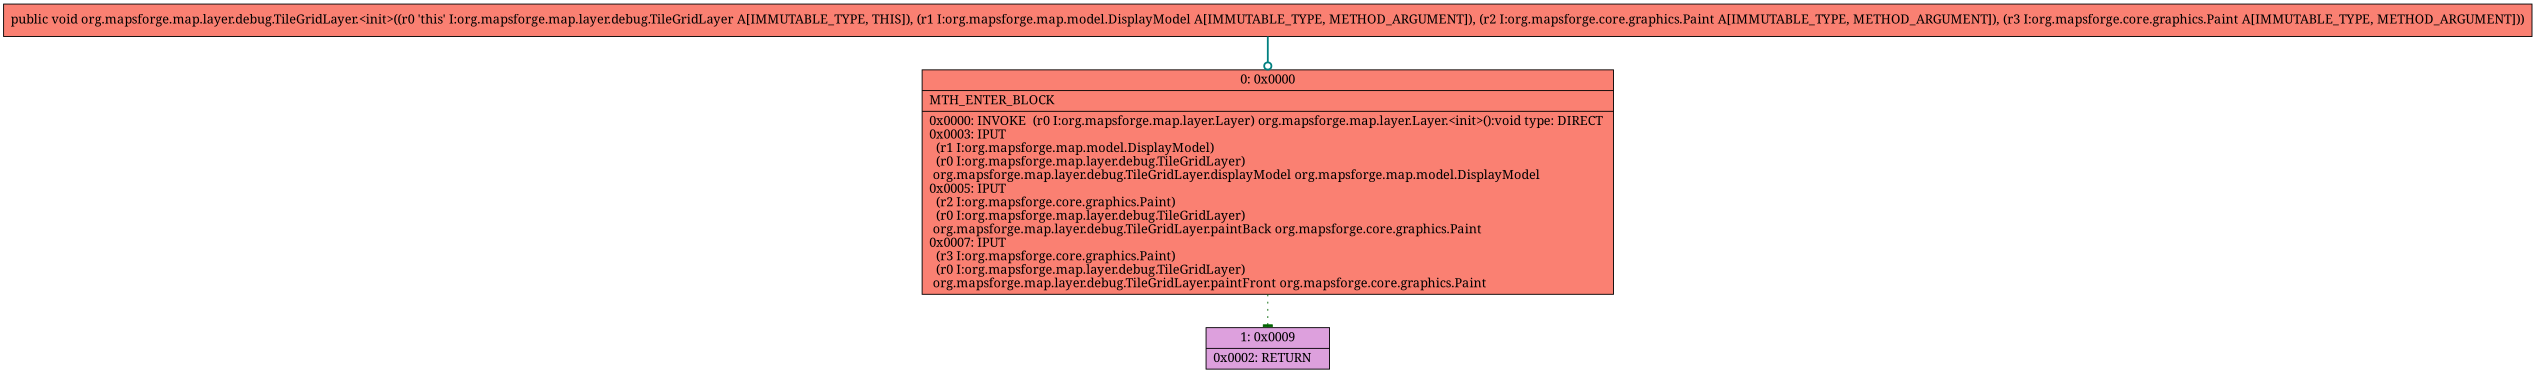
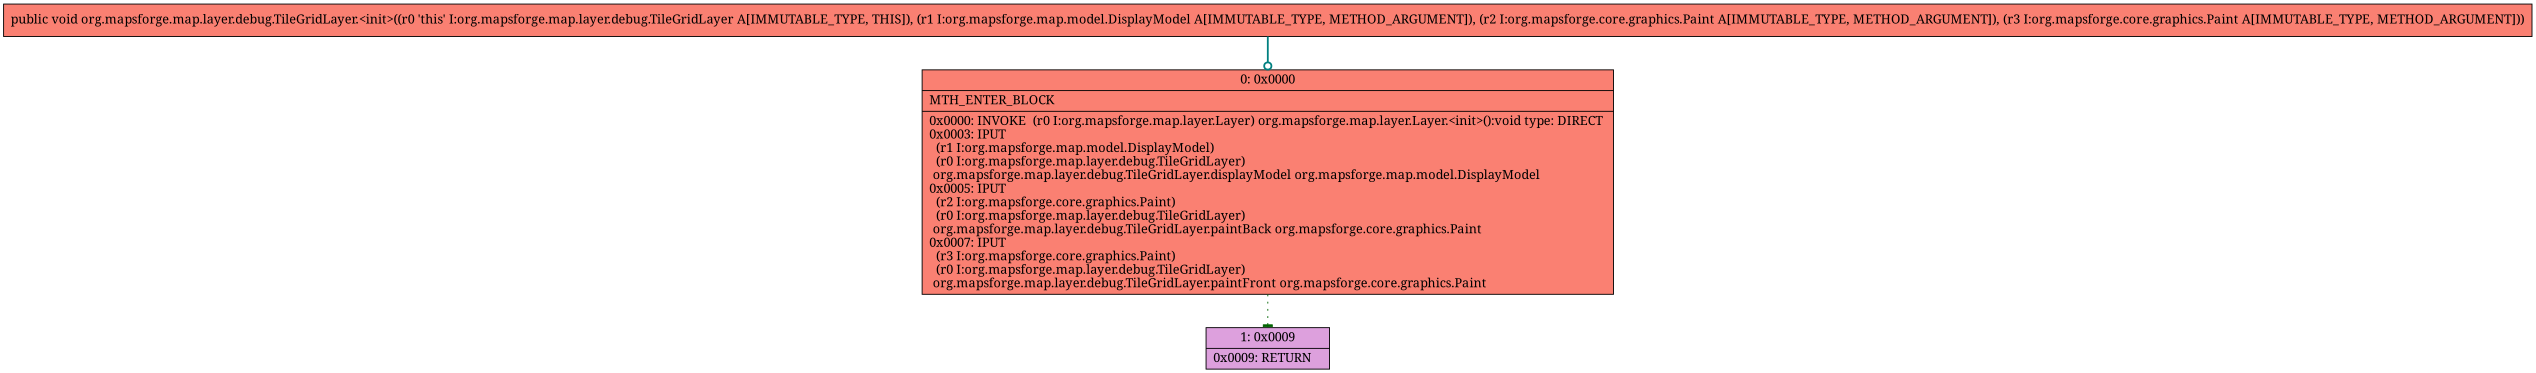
  digraph {
    fontname="Noto Serif"
    node [shape=record style=filled fillcolor=salmon fontname="Noto Serif"]
    edge [fontname="Noto Serif"]
    n1 [label="{0\:\ 0x0000|MTH_ENTER_BLOCK\l|0x0000: INVOKE  (r0 I:org.mapsforge.map.layer.Layer) org.mapsforge.map.layer.Layer.\<init\>():void type: DIRECT \l0x0003: IPUT  \l  (r1 I:org.mapsforge.map.model.DisplayModel)\l  (r0 I:org.mapsforge.map.layer.debug.TileGridLayer)\l org.mapsforge.map.layer.debug.TileGridLayer.displayModel org.mapsforge.map.model.DisplayModel \l0x0005: IPUT  \l  (r2 I:org.mapsforge.core.graphics.Paint)\l  (r0 I:org.mapsforge.map.layer.debug.TileGridLayer)\l org.mapsforge.map.layer.debug.TileGridLayer.paintBack org.mapsforge.core.graphics.Paint \l0x0007: IPUT  \l  (r3 I:org.mapsforge.core.graphics.Paint)\l  (r0 I:org.mapsforge.map.layer.debug.TileGridLayer)\l org.mapsforge.map.layer.debug.TileGridLayer.paintFront org.mapsforge.core.graphics.Paint \l}"]
-   n2 [label="{1\:\ 0x0009|0x0002: RETURN   \l}" fillcolor=plum]
+   n2 [label="{1\:\ 0x0009|0x0009: RETURN   \l}" fillcolor=plum]
    n3 [label="{public void org.mapsforge.map.layer.debug.TileGridLayer.\<init\>((r0 'this' I:org.mapsforge.map.layer.debug.TileGridLayer A[IMMUTABLE_TYPE, THIS]), (r1 I:org.mapsforge.map.model.DisplayModel A[IMMUTABLE_TYPE, METHOD_ARGUMENT]), (r2 I:org.mapsforge.core.graphics.Paint A[IMMUTABLE_TYPE, METHOD_ARGUMENT]), (r3 I:org.mapsforge.core.graphics.Paint A[IMMUTABLE_TYPE, METHOD_ARGUMENT])) }"]
    n1 -> n2 [color=darkgreen style=dotted arrowhead=tee]
    n3 -> n1 [color=teal style=bold arrowhead=odot]
  }
